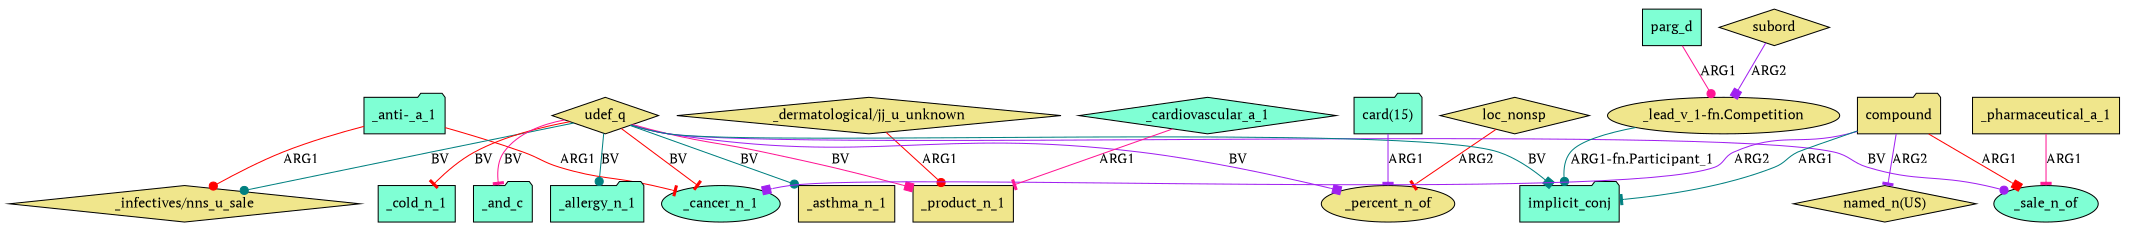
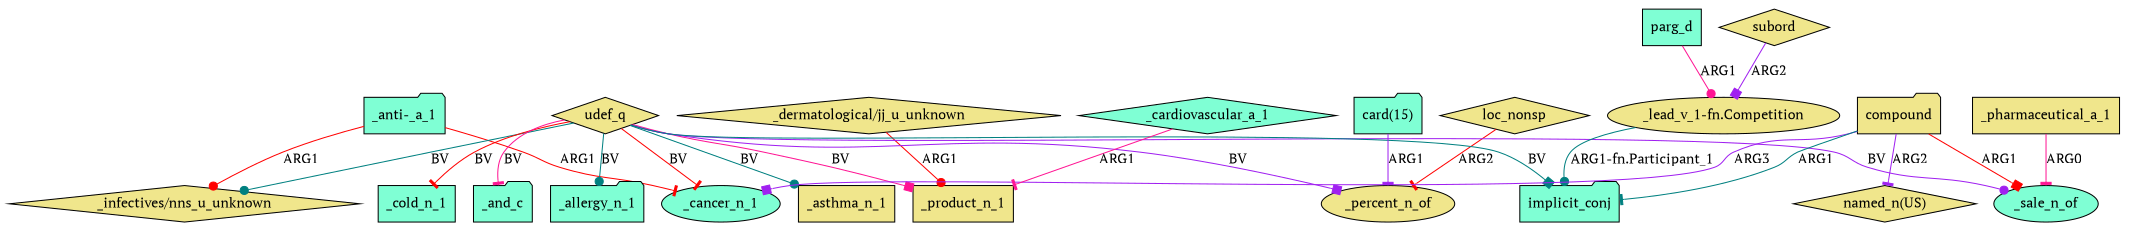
  digraph {
    fontname="PT Serif"
    node [fillcolor=khaki fontname="PT Serif" shape=diamond style=filled]
    edge [arrowhead=tee color=red fontname="PT Serif"]
-   "_infectives/nns_u_unknown" [label="_infectives/nns_u_sale"]
+   "_infectives/nns_u_unknown"
    "_anti-_a_1" [fillcolor=aquamarine shape=folder]
    _cancer_n_1 [fillcolor=aquamarine shape=ellipse]
    "_dermatological/jj_u_unknown"
    _product_n_1 [shape=box]
    loc_nonsp
    _percent_n_of [shape=ellipse]
    _sale_n_of [fillcolor=aquamarine shape=ellipse]
    udef_q
    _asthma_n_1 [shape=box]
    _cold_n_1 [fillcolor=aquamarine shape=box]
    _and_c [fillcolor=aquamarine shape=folder]
    implicit_conj [fillcolor=aquamarine shape=folder]
    _allergy_n_1 [fillcolor=aquamarine shape=folder]
    "named_n(US)"
    parg_d [fillcolor=aquamarine shape=box]
    "_lead_v_1-fn.Competition" [shape=ellipse]
    subord
    compound [shape=folder]
    _pharmaceutical_a_1 [shape=box]
    "card(15)" [fillcolor=aquamarine shape=folder]
    _cardiovascular_a_1 [fillcolor=aquamarine]
    "_anti-_a_1" -> "_infectives/nns_u_unknown" [arrowhead=dot label=ARG1]
    "_anti-_a_1" -> _cancer_n_1 [label=ARG1]
    "_dermatological/jj_u_unknown" -> _product_n_1 [arrowhead=dot label=ARG1]
    loc_nonsp -> _percent_n_of [label=ARG2]
    udef_q -> "_infectives/nns_u_unknown" [arrowhead=dot color=teal label=BV]
    udef_q -> _cancer_n_1 [label=BV]
    udef_q -> _product_n_1 [arrowhead=box color=deeppink label=BV]
    udef_q -> _percent_n_of [arrowhead=box color=purple label=BV]
    udef_q -> _sale_n_of [arrowhead=dot color=purple label=BV]
    udef_q -> _asthma_n_1 [arrowhead=dot color=teal label=BV]
    udef_q -> _cold_n_1 [label=BV]
    udef_q -> _and_c [color=deeppink label=BV]
    udef_q -> implicit_conj [arrowhead=box color=teal label=BV]
    udef_q -> _allergy_n_1 [arrowhead=dot color=teal label=BV]
    parg_d -> "_lead_v_1-fn.Competition" [arrowhead=dot color=deeppink label=ARG1]
    "_lead_v_1-fn.Competition" -> implicit_conj [arrowhead=dot color=teal label="ARG1-fn.Participant_1"]
    subord -> "_lead_v_1-fn.Competition" [arrowhead=box color=purple label=ARG2]
-   compound -> _cancer_n_1 [arrowhead=box color=purple label=ARG2]
+   compound -> _cancer_n_1 [arrowhead=box color=purple label=ARG3]
    compound -> _sale_n_of [arrowhead=box label=ARG1]
    compound -> implicit_conj [color=teal label=ARG1]
    compound -> "named_n(US)" [color=purple label=ARG2]
-   _pharmaceutical_a_1 -> _sale_n_of [color=deeppink label=ARG1]
+   _pharmaceutical_a_1 -> _sale_n_of [color=deeppink label=ARG0]
    "card(15)" -> _percent_n_of [color=purple label=ARG1]
    _cardiovascular_a_1 -> _product_n_1 [color=deeppink label=ARG1]
  }
